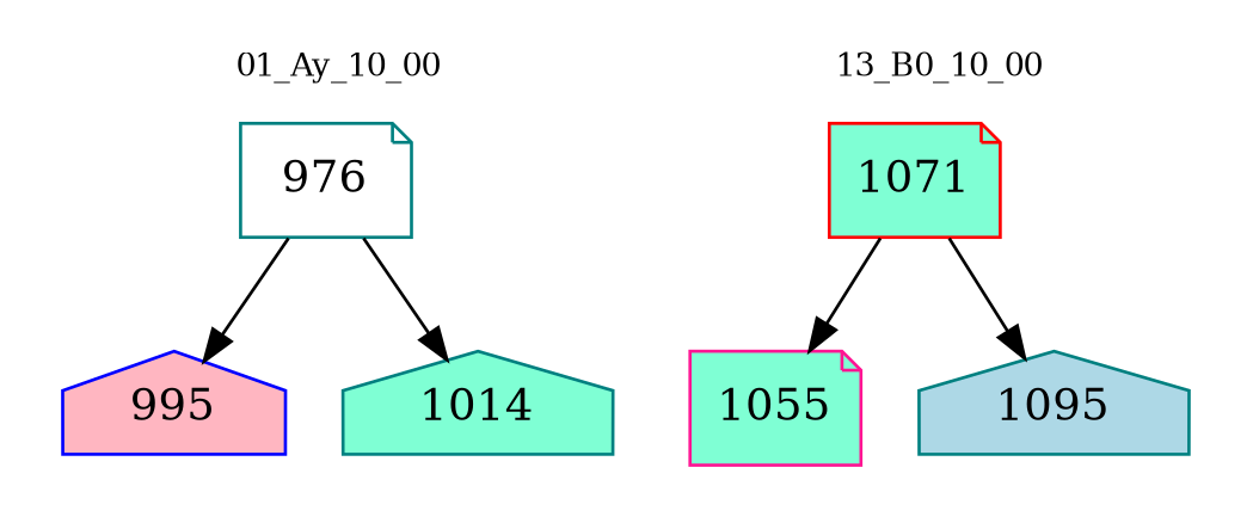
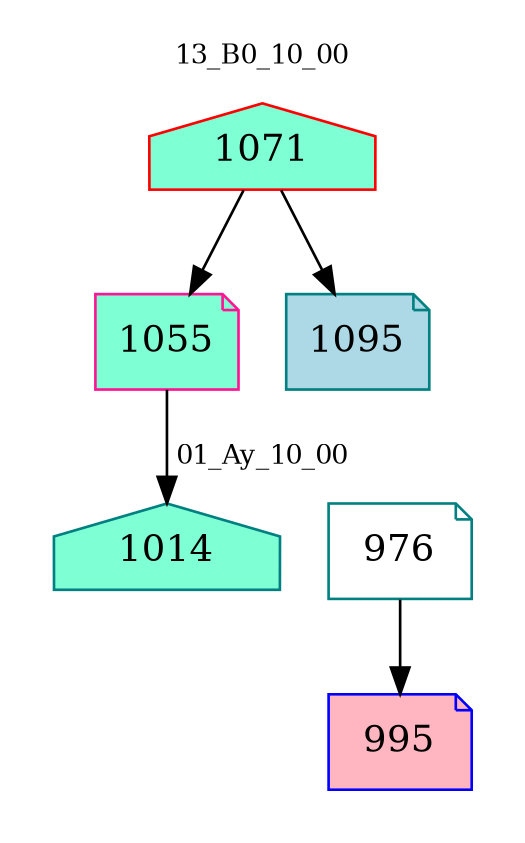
  digraph {
    node [color=teal fillcolor=aquamarine shape=note style=filled]
    edge [color=black]
    n1 [fillcolor=white label=976]
-   n2 [color=blue fillcolor=lightpink label=995 shape=house]
+   n2 [color=blue fillcolor=lightpink label=995]
    n3 [label=1014 shape=house]
-   n4 [color=red label=1071]
+   n4 [color=red label=1071 shape=house]
    n5 [color=deeppink label=1055]
-   n6 [fillcolor=lightblue label=1095 shape=house]
+   n6 [fillcolor=lightblue label=1095]
    subgraph cluster_1 {
      color=white
      fontsize=10
      label="01_Ay_10_00"
      n1
      n2
      n3
    }
    subgraph cluster_2 {
      color=white
      fontsize=10
      label="13_B0_10_00"
      n4
      n5
      n6
    }
    n1 -> n2
-   n1 -> n3
+   n5 -> n3
    n4 -> n5
    n4 -> n6
  }
